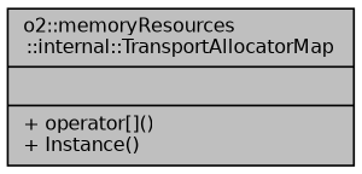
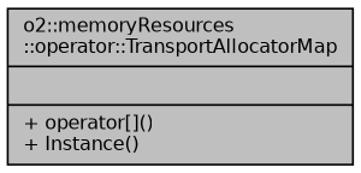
  digraph {
-   n1 [color=black fillcolor=grey75 fontcolor=black fontname=Helvetica fontsize=10 height=0.2 label="{o2::memoryResources\l::internal::TransportAllocatorMap\n||+ operator[]()\l+ Instance()\l}" shape=record style=filled width=0.4]
+   n1 [color=black fillcolor=grey75 fontcolor=black fontname=Helvetica fontsize=10 height=0.2 label="{o2::memoryResources\l::operator::TransportAllocatorMap\n||+ operator[]()\l+ Instance()\l}" shape=record style=filled width=0.4]
  }
